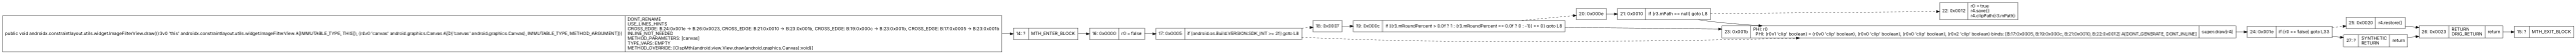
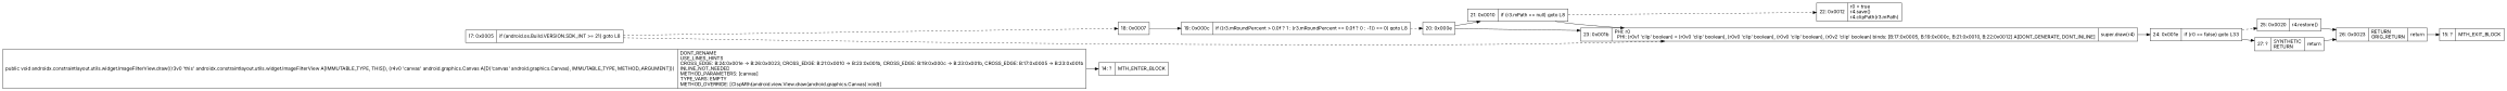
  digraph {
    fontname=Inter
    rankdir=LR
    node [fontname=Inter shape=record]
    edge [fontname=Inter]
    n1 [label="{14\:\ ?|MTH_ENTER_BLOCK\l}"]
-   n2 [label="{16\:\ 0x0000|r0 = false\l}"]
    n3 [label="{17\:\ 0x0005|if (android.os.Build.VERSION.SDK_INT \>= 21) goto L8\l}"]
    n4 [label="{18\:\ 0x0007}"]
    n5 [label="{23\:\ 0x001b|PHI: r0 \l  PHI: (r0v1 'clip' boolean) = (r0v0 'clip' boolean), (r0v0 'clip' boolean), (r0v0 'clip' boolean), (r0v2 'clip' boolean) binds: [B:17:0x0005, B:19:0x000c, B:21:0x0010, B:22:0x0012] A[DONT_GENERATE, DONT_INLINE]\l|super.draw(r4)\l}"]
    n6 [label="{19\:\ 0x000c|if ((r3.mRoundPercent \> 0.0f ? 1 : (r3.mRoundPercent == 0.0f ? 0 : \-1)) == 0) goto L8\l}"]
    n7 [label="{24\:\ 0x001e|if (r0 == false) goto L33\l}"]
    n8 [label="{20\:\ 0x000e}"]
    n9 [label="{21\:\ 0x0010|if (r3.mPath == null) goto L8\l}"]
    n10 [label="{22\:\ 0x0012|r0 = true\lr4.save()\lr4.clipPath(r3.mPath)\l}"]
    n11 [label="{25\:\ 0x0020|r4.restore()\l}"]
    n12 [label="{27\:\ ?|SYNTHETIC\lRETURN\l|return\l}"]
    n13 [label="{26\:\ 0x0023|RETURN\lORIG_RETURN\l|return\l}"]
    n14 [label="{15\:\ ?|MTH_EXIT_BLOCK\l}"]
    n15 [label="{public void androidx.constraintlayout.utils.widget.ImageFilterView.draw((r3v0 'this' androidx.constraintlayout.utils.widget.ImageFilterView A[IMMUTABLE_TYPE, THIS]), (r4v0 'canvas' android.graphics.Canvas A[D('canvas' android.graphics.Canvas), IMMUTABLE_TYPE, METHOD_ARGUMENT]))  | DONT_RENAME\lUSE_LINES_HINTS\lCROSS_EDGE: B:24:0x001e \-\> B:26:0x0023, CROSS_EDGE: B:21:0x0010 \-\> B:23:0x001b, CROSS_EDGE: B:19:0x000c \-\> B:23:0x001b, CROSS_EDGE: B:17:0x0005 \-\> B:23:0x001b\lINLINE_NOT_NEEDED\lMETHOD_PARAMETERS: [canvas]\lTYPE_VARS: EMPTY\lMETHOD_OVERRIDE: [ClspMth\{android.view.View.draw(android.graphics.Canvas):void\}]\l}"]
-   n1 -> n2
-   n2 -> n3
    n3 -> n4 [style=dashed]
    n3 -> n5 [style=dashed]
    n4 -> n6
    n5 -> n7
-   n6 -> n5
+   n8 -> n5
    n6 -> n8 [style=dashed]
    n7 -> n11 [style=dashed]
    n7 -> n12
    n8 -> n9
    n9 -> n5
    n9 -> n10 [style=dashed]
    n11 -> n13
    n12 -> n13
    n13 -> n14
    n15 -> n1
  }
